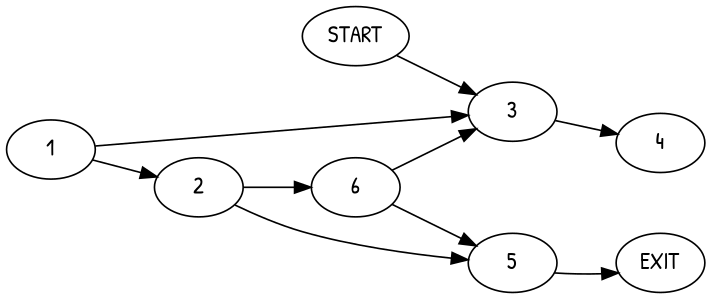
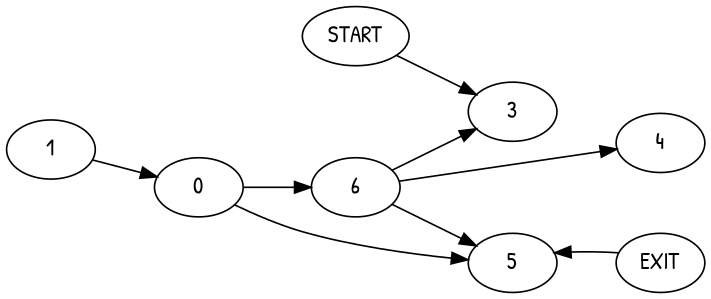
  digraph {
    fontname="Patrick Hand"
    rankdir=LR
    node [fontname="Patrick Hand"]
    edge [fontname="Patrick Hand"]
    n1 [label=START]
    3
    1
-   2
+   2 [label=0]
    n5 [label=EXIT]
    5
    6
    4
    n1 -> 3
-   3 -> 4
-   1 -> 3
+   6 -> 4
    1 -> 2
    2 -> 5
    2 -> 6
-   5 -> n5
+   n5 -> 5
    6 -> 3
    6 -> 5
  }
